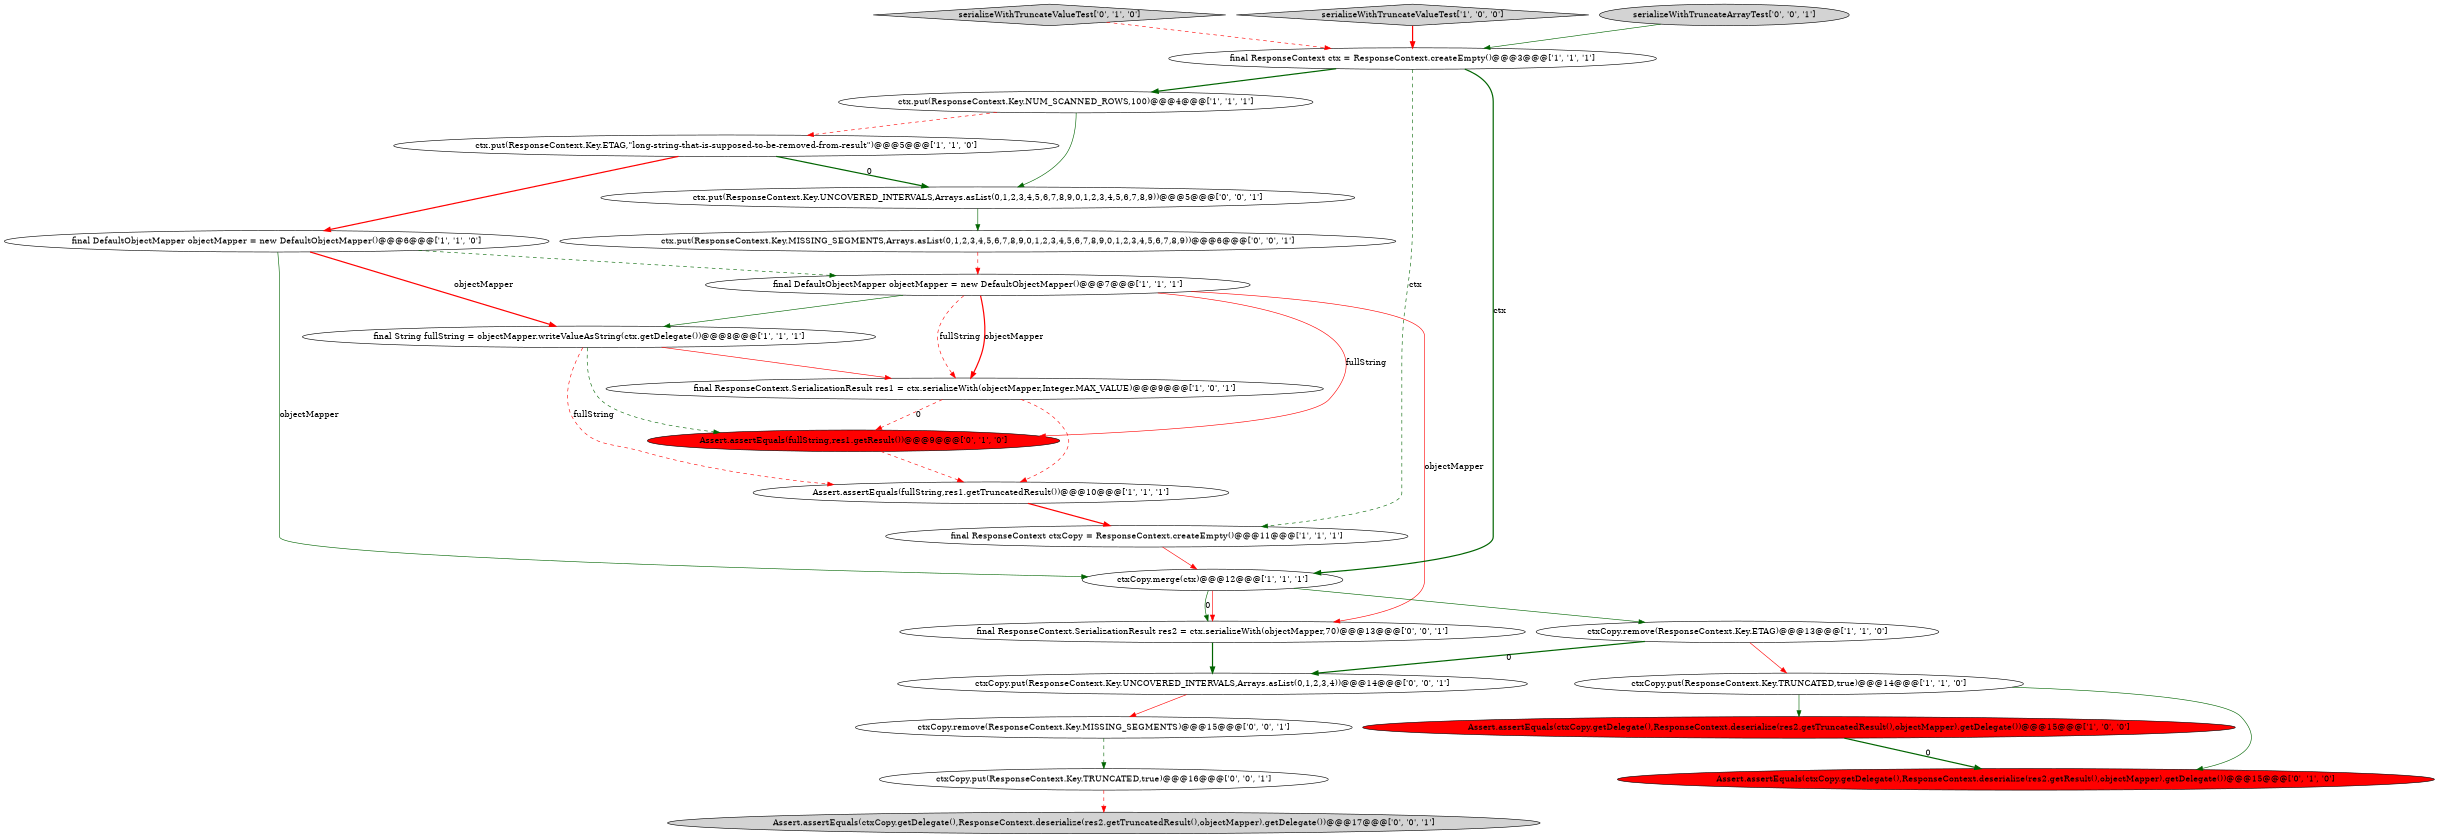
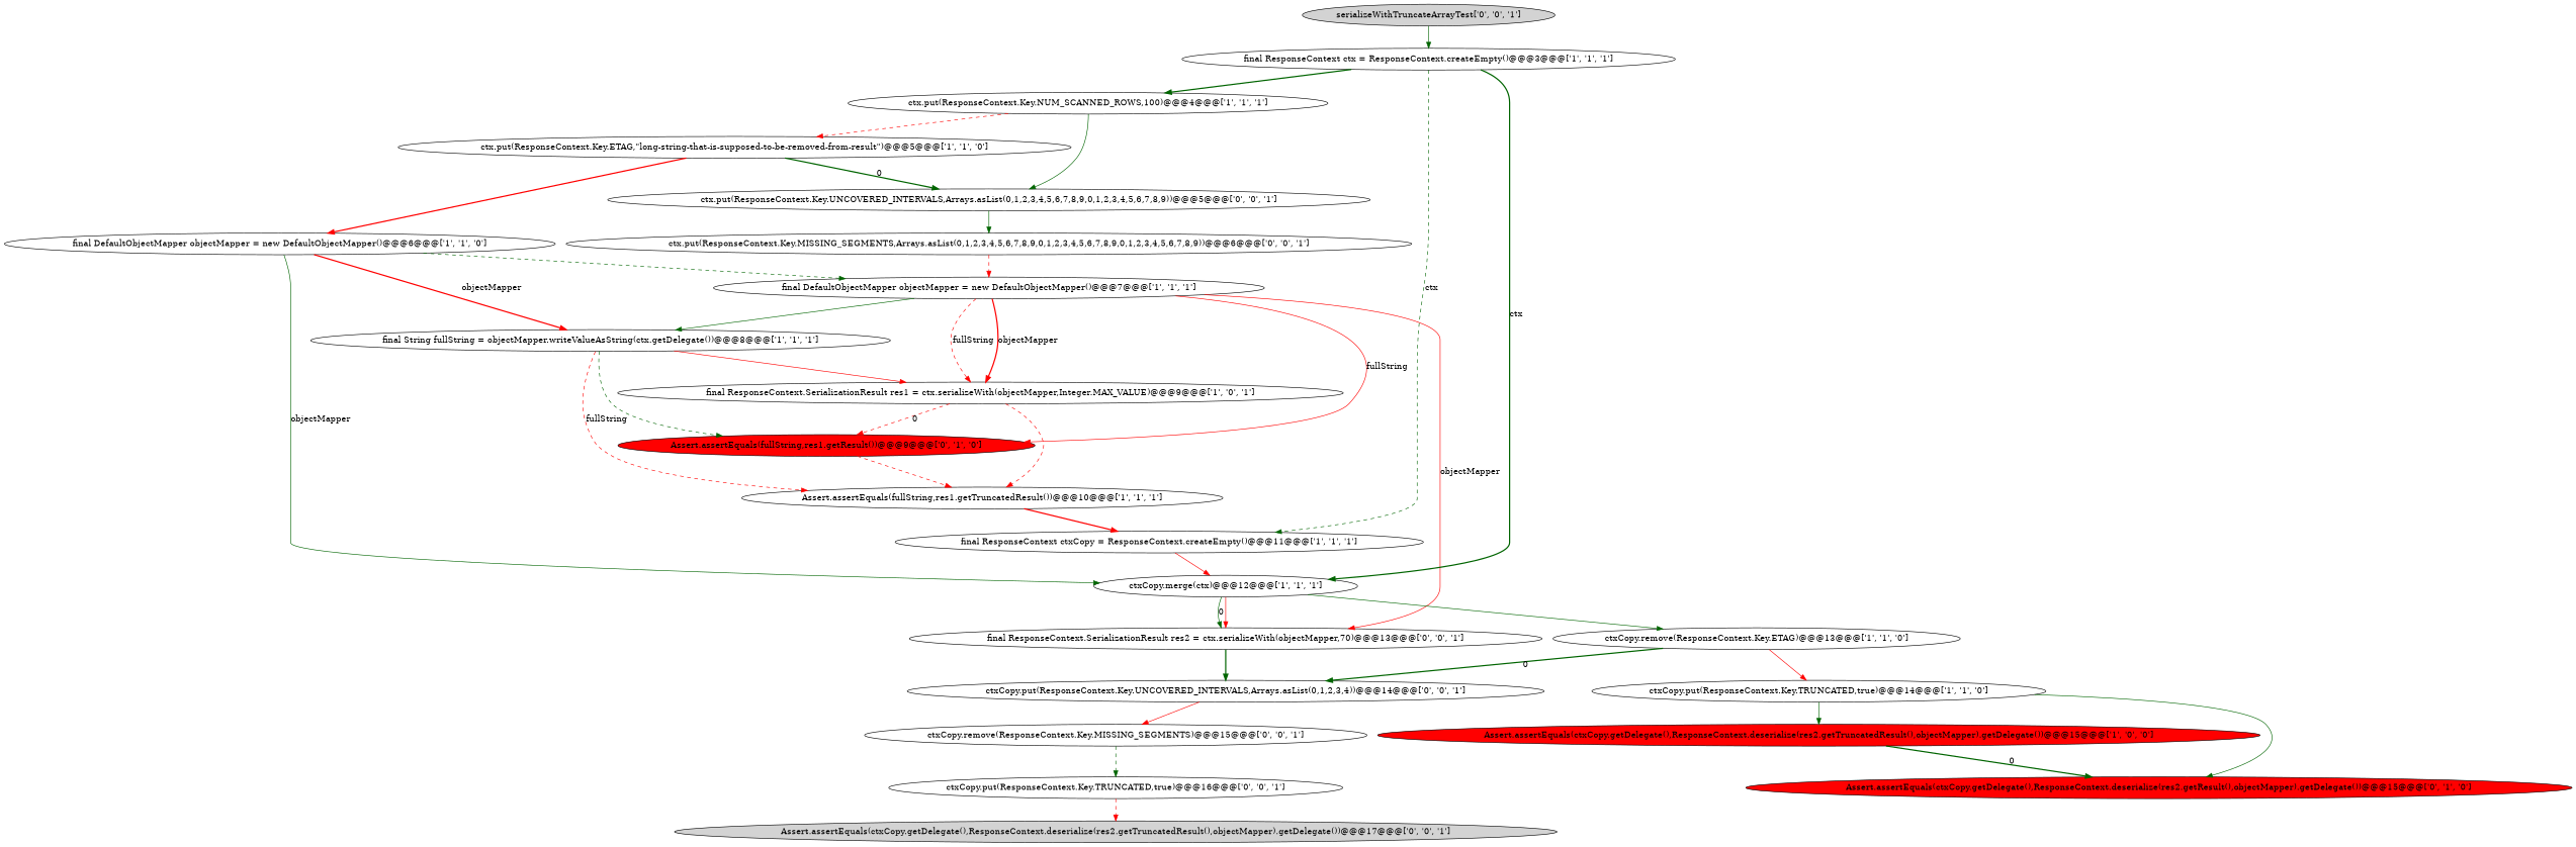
  digraph {
    node [fillcolor=white shape=ellipse style=filled]
    edge [color=red style=solid]
    n1 [label="ctx.put(ResponseContext.Key.ETAG,\"long-string-that-is-supposed-to-be-removed-from-result\")@@@5@@@['1', '1', '0']"]
    n2 [label="final DefaultObjectMapper objectMapper = new DefaultObjectMapper()@@@6@@@['1', '1', '0']"]
    n3 [label="ctx.put(ResponseContext.Key.UNCOVERED_INTERVALS,Arrays.asList(0,1,2,3,4,5,6,7,8,9,0,1,2,3,4,5,6,7,8,9))@@@5@@@['0', '0', '1']"]
    n4 [label="final DefaultObjectMapper objectMapper = new DefaultObjectMapper()@@@7@@@['1', '1', '1']"]
    n5 [label="final String fullString = objectMapper.writeValueAsString(ctx.getDelegate())@@@8@@@['1', '1', '1']"]
    n6 [label="ctxCopy.merge(ctx)@@@12@@@['1', '1', '1']"]
    n7 [label="ctx.put(ResponseContext.Key.MISSING_SEGMENTS,Arrays.asList(0,1,2,3,4,5,6,7,8,9,0,1,2,3,4,5,6,7,8,9,0,1,2,3,4,5,6,7,8,9))@@@6@@@['0', '0', '1']"]
    n8 [label="ctx.put(ResponseContext.Key.NUM_SCANNED_ROWS,100)@@@4@@@['1', '1', '1']"]
    n9 [label="ctxCopy.put(ResponseContext.Key.UNCOVERED_INTERVALS,Arrays.asList(0,1,2,3,4))@@@14@@@['0', '0', '1']"]
    n10 [label="ctxCopy.remove(ResponseContext.Key.MISSING_SEGMENTS)@@@15@@@['0', '0', '1']"]
    n11 [label="ctxCopy.put(ResponseContext.Key.TRUNCATED,true)@@@16@@@['0', '0', '1']"]
    n12 [label="Assert.assertEquals(fullString,res1.getTruncatedResult())@@@10@@@['1', '1', '1']"]
    n13 [label="final ResponseContext ctxCopy = ResponseContext.createEmpty()@@@11@@@['1', '1', '1']"]
    n14 [label="final ResponseContext.SerializationResult res1 = ctx.serializeWith(objectMapper,Integer.MAX_VALUE)@@@9@@@['1', '0', '1']"]
    n15 [fillcolor=red label="Assert.assertEquals(fullString,res1.getResult())@@@9@@@['0', '1', '0']"]
    n16 [label="final ResponseContext.SerializationResult res2 = ctx.serializeWith(objectMapper,70)@@@13@@@['0', '0', '1']"]
    n17 [label="ctxCopy.remove(ResponseContext.Key.ETAG)@@@13@@@['1', '1', '0']"]
    n18 [label="final ResponseContext ctx = ResponseContext.createEmpty()@@@3@@@['1', '1', '1']"]
    n19 [fillcolor=lightgray label="Assert.assertEquals(ctxCopy.getDelegate(),ResponseContext.deserialize(res2.getTruncatedResult(),objectMapper).getDelegate())@@@17@@@['0', '0', '1']"]
    n20 [fillcolor=red label="Assert.assertEquals(ctxCopy.getDelegate(),ResponseContext.deserialize(res2.getResult(),objectMapper).getDelegate())@@@15@@@['0', '1', '0']"]
-   n21 [fillcolor=lightgray label="serializeWithTruncateValueTest['0', '1', '0']" shape=diamond]
-   n22 [fillcolor=lightgray label="serializeWithTruncateValueTest['1', '0', '0']" shape=diamond]
    n23 [fillcolor=lightgray label="serializeWithTruncateArrayTest['0', '0', '1']"]
    n24 [fillcolor=red label="Assert.assertEquals(ctxCopy.getDelegate(),ResponseContext.deserialize(res2.getTruncatedResult(),objectMapper).getDelegate())@@@15@@@['1', '0', '0']"]
    n25 [label="ctxCopy.put(ResponseContext.Key.TRUNCATED,true)@@@14@@@['1', '1', '0']"]
    n1 -> n2 [style=bold]
    n1 -> n3 [color=darkgreen label=0 style=bold]
    n2 -> n4 [color=darkgreen style=dashed]
    n2 -> n5 [label=objectMapper style=bold]
    n2 -> n6 [color=darkgreen label=objectMapper]
    n3 -> n7 [color=darkgreen]
    n4 -> n5 [color=darkgreen]
    n4 -> n14 [label=objectMapper style=bold]
    n4 -> n14 [label=fullString style=dashed]
    n4 -> n15 [label=fullString]
    n4 -> n16 [label=objectMapper]
    n5 -> n12 [label=fullString style=dashed]
    n5 -> n14
    n5 -> n15 [color=darkgreen style=dashed]
    n6 -> n16
    n6 -> n16 [color=darkgreen label=0]
    n6 -> n17 [color=darkgreen]
    n7 -> n4 [style=dashed]
    n8 -> n1 [style=dashed]
    n8 -> n3 [color=darkgreen]
    n9 -> n10
    n10 -> n11 [color=darkgreen style=dashed]
    n11 -> n19 [style=dashed]
    n12 -> n13 [style=bold]
    n13 -> n6
    n14 -> n12 [style=dashed]
    n14 -> n15 [label=0 style=dashed]
    n15 -> n12 [style=dashed]
    n16 -> n9 [color=darkgreen style=bold]
    n17 -> n9 [color=darkgreen label=0 style=bold]
    n17 -> n25
    n18 -> n6 [color=darkgreen label=ctx style=bold]
    n18 -> n8 [color=darkgreen style=bold]
    n18 -> n13 [color=darkgreen label=ctx style=dashed]
-   n21 -> n18 [style=dashed]
-   n22 -> n18 [style=bold]
    n23 -> n18 [color=darkgreen]
    n24 -> n20 [color=darkgreen label=0 style=bold]
    n25 -> n20 [color=darkgreen]
    n25 -> n24 [color=darkgreen]
  }
